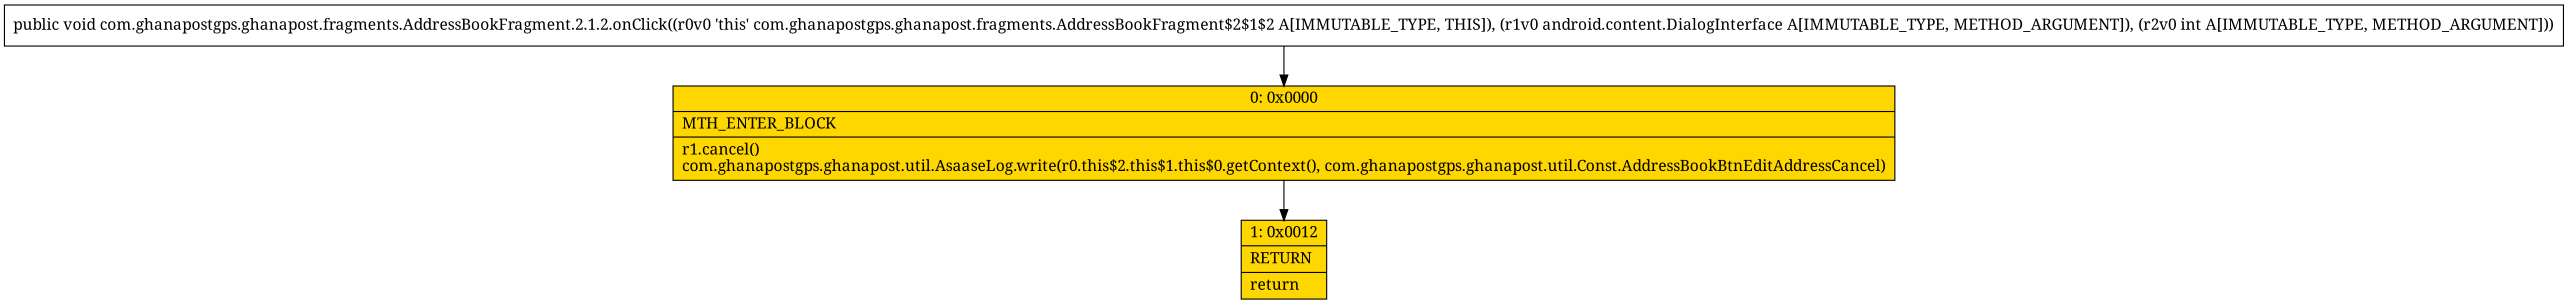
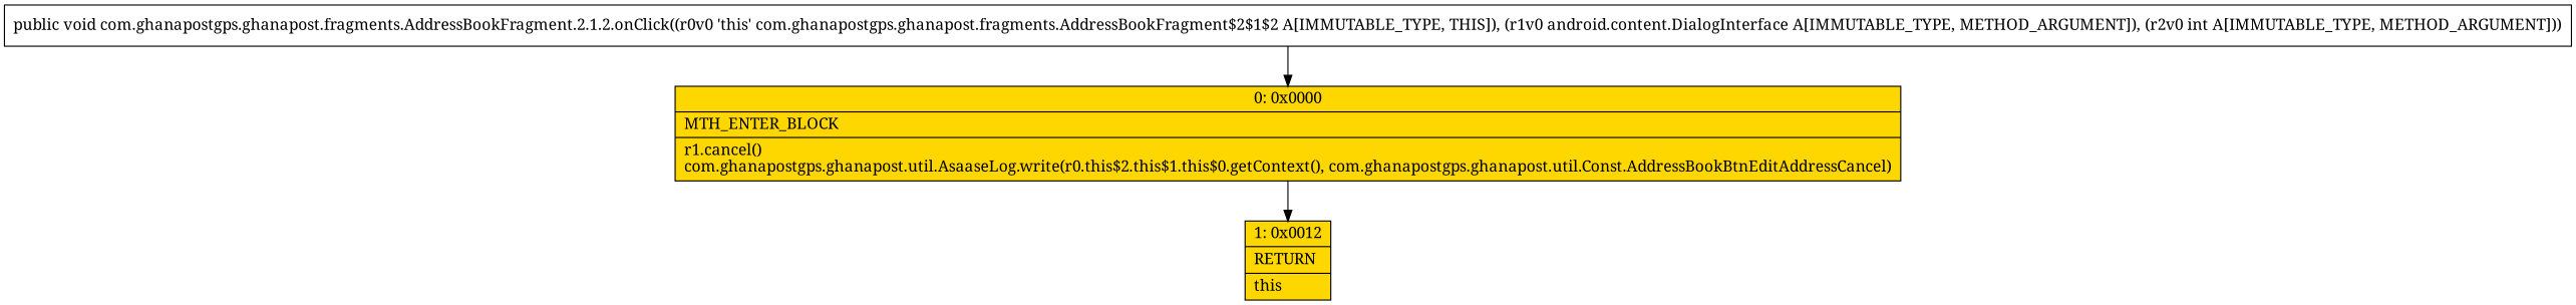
  digraph {
    fontname="Noto Serif"
    node [shape=record style=filled fillcolor=gold fontname="Noto Serif"]
    edge [fontname="Noto Serif"]
    n1 [label="{0\:\ 0x0000|MTH_ENTER_BLOCK\l|r1.cancel()\lcom.ghanapostgps.ghanapost.util.AsaaseLog.write(r0.this$2.this$1.this$0.getContext(), com.ghanapostgps.ghanapost.util.Const.AddressBookBtnEditAddressCancel)\l}"]
-   n2 [label="{1\:\ 0x0012|RETURN\l|return\l}"]
+   n2 [label="{1\:\ 0x0012|RETURN\l|this\l}"]
    n3 [label="{public void com.ghanapostgps.ghanapost.fragments.AddressBookFragment.2.1.2.onClick((r0v0 'this' com.ghanapostgps.ghanapost.fragments.AddressBookFragment$2$1$2 A[IMMUTABLE_TYPE, THIS]), (r1v0 android.content.DialogInterface A[IMMUTABLE_TYPE, METHOD_ARGUMENT]), (r2v0 int A[IMMUTABLE_TYPE, METHOD_ARGUMENT])) }" fillcolor=white]
    n1 -> n2
    n3 -> n1
  }
